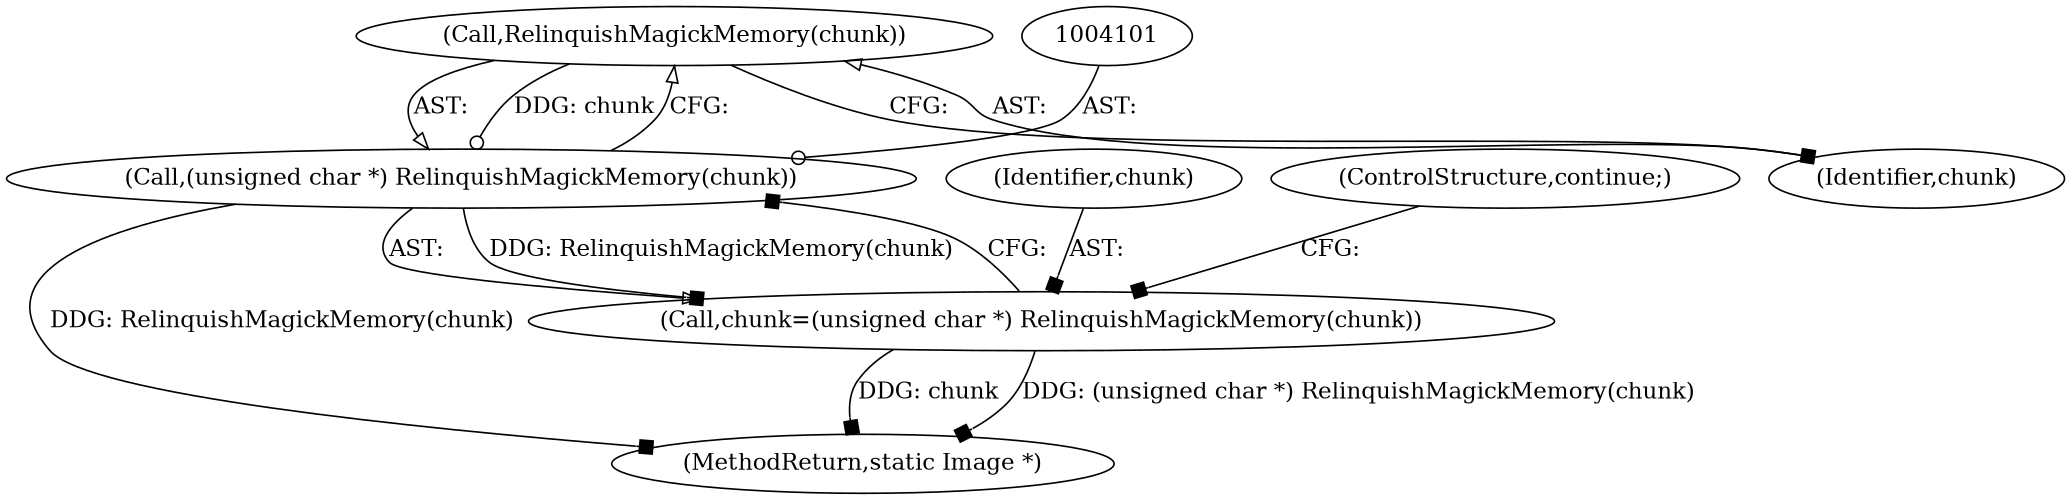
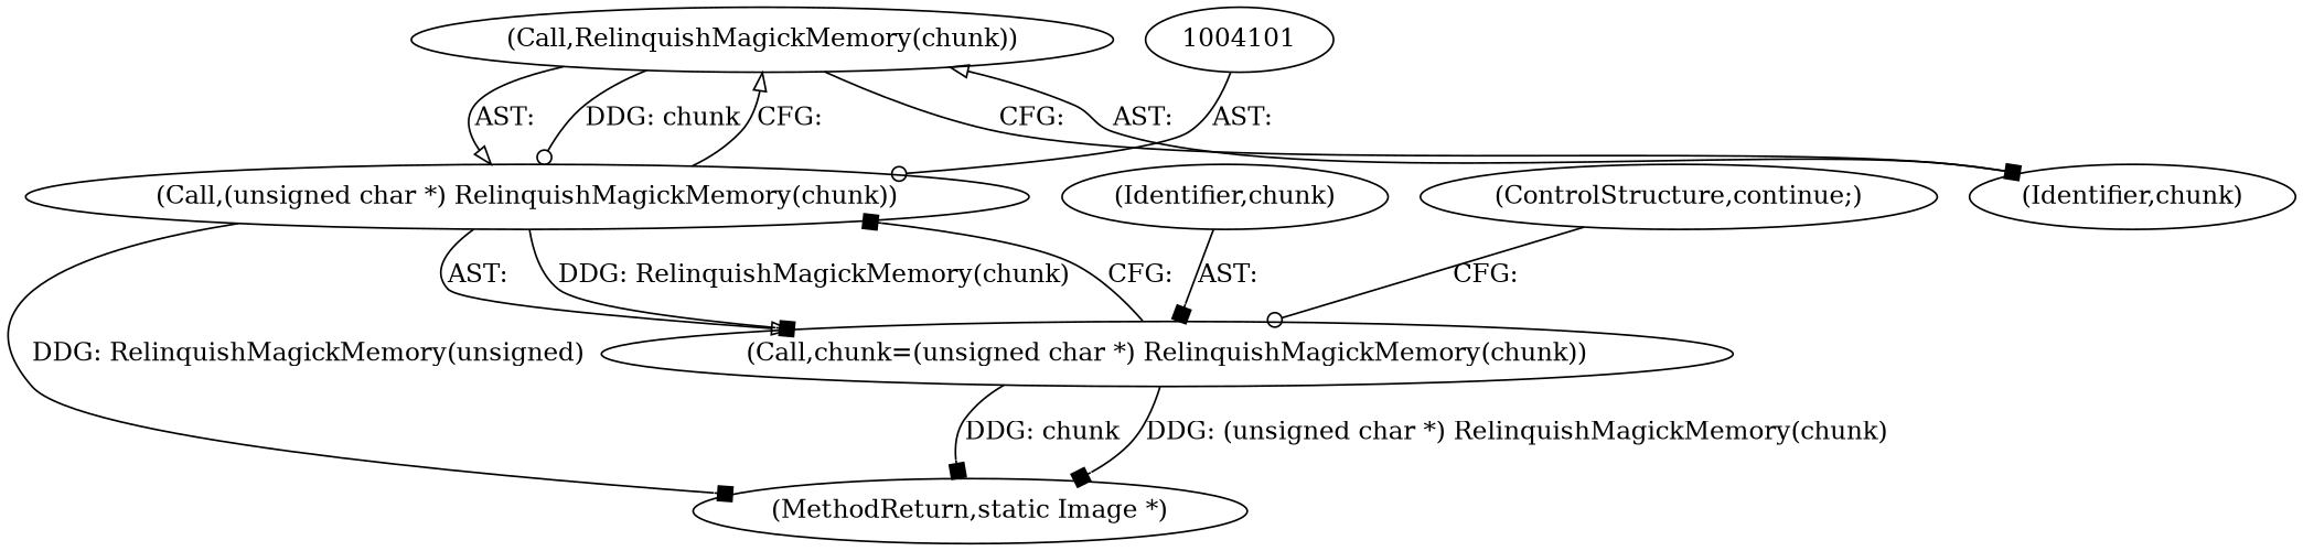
  digraph {
    edge [arrowhead=box]
    n1 [label="(Call,RelinquishMagickMemory(chunk))"]
    n2 [label="(Call,(unsigned char *) RelinquishMagickMemory(chunk))"]
    n3 [label="(Identifier,chunk)"]
    n4 [label="(Call,chunk=(unsigned char *) RelinquishMagickMemory(chunk))"]
    n5 [label="(MethodReturn,static Image *)"]
    n6 [label="(Identifier,chunk)"]
    n7 [label="(ControlStructure,continue;)"]
    1004101
    n1 -> n2 [arrowhead=onormal label="AST: "]
    n1 -> n2 [arrowhead=odot label="DDG: chunk"]
    n1 -> n3 [label="CFG: "]
    n2 -> n1 [arrowhead=onormal label="CFG: "]
    n2 -> n4 [arrowhead=onormal label="AST: "]
    n2 -> n4 [label="DDG: RelinquishMagickMemory(chunk)"]
-   n2 -> n5 [label="DDG: RelinquishMagickMemory(chunk)"]
+   n2 -> n5 [label="DDG: RelinquishMagickMemory(unsigned)"]
    n3 -> n1 [arrowhead=onormal label="AST: "]
    n4 -> n2 [label="CFG: "]
    n4 -> n5 [label="DDG: (unsigned char *) RelinquishMagickMemory(chunk)"]
    n4 -> n5 [label="DDG: chunk"]
    n6 -> n4 [label="AST: "]
-   n7 -> n4 [label="CFG: "]
+   n7 -> n4 [arrowhead=odot label="CFG: "]
    1004101 -> n2 [arrowhead=odot label="AST: "]
  }
